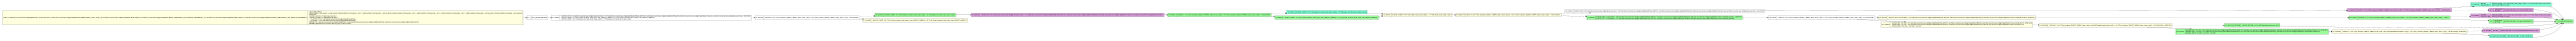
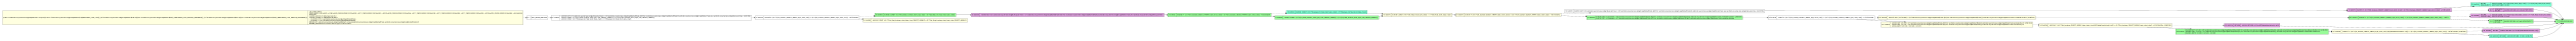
  digraph {
    fontname=Inter
    rankdir=LR
    node [fillcolor=palegreen fontname=Inter shape=record style=filled]
    edge [arrowhead=dot fontname=Inter]
    n1 [fillcolor=white label="{0\:\ ?|MTH_ENTER_METHOD\l}"]
    n2 [fillcolor=white label="{2\:\ 0x0000|0x0000: IGET  (r0 I:androidx.recyclerview.widget.RecyclerView) = (r6 I:androidx.recyclerview.widget.GapWorker$Task A[D('lhs' androidx.recyclerview.widget.GapWorker$Task)]) androidx.recyclerview.widget.GapWorker.Task.view androidx.recyclerview.widget.RecyclerView  (LINE:194)\l0x0002: CONST  (r1 I:??[int, float, boolean, short, byte, char, OBJECT, ARRAY]) = (0 ??[int, float, boolean, short, byte, char, OBJECT, ARRAY]) \l0x0003: CONST  (r2 I:??[boolean, int, float, short, byte, char]) = (1 ??[boolean, int, float, short, byte, char]) \l}"]
    n3 [fillcolor=white label="{3\:\ 0x0004|0x0004: IF  (r0 I:??[int, boolean, OBJECT, ARRAY, byte, short, char]) != (0 ??[int, boolean, OBJECT, ARRAY, byte, short, char])  \-\> B:5:0x0008 \l}"]
    n4 [label="{4\:\ 0x0006|0x0006: CONST  (r0 I:??[boolean, int, float, short, byte, char]) = (1 ??[boolean, int, float, short, byte, char]) \l}"]
    n5 [fillcolor=lightyellow label="{5\:\ 0x0008|0x0008: CONST  (r0 I:??[int, float, boolean, short, byte, char, OBJECT, ARRAY]) = (0 ??[int, float, boolean, short, byte, char, OBJECT, ARRAY]) \l}"]
    n6 [fillcolor=plum label="{6\:\ 0x0009|0x0009: IGET  (r3 I:androidx.recyclerview.widget.RecyclerView) = (r7 I:androidx.recyclerview.widget.GapWorker$Task A[D('rhs' androidx.recyclerview.widget.GapWorker$Task)]) androidx.recyclerview.widget.GapWorker.Task.view androidx.recyclerview.widget.RecyclerView \l}"]
    n7 [label="{7\:\ 0x000b|0x000b: IF  (r3 I:??[int, boolean, OBJECT, ARRAY, byte, short, char]) != (0 ??[int, boolean, OBJECT, ARRAY, byte, short, char])  \-\> B:9:0x000f \l}"]
    n8 [fillcolor=aquamarine label="{8\:\ 0x000d|0x000d: CONST  (r3 I:??[boolean, int, float, short, byte, char]) = (1 ??[boolean, int, float, short, byte, char]) \l}"]
    n9 [label="{9\:\ 0x000f|0x000f: CONST  (r3 I:??[int, float, boolean, short, byte, char, OBJECT, ARRAY]) = (0 ??[int, float, boolean, short, byte, char, OBJECT, ARRAY]) \l}"]
    n10 [fillcolor=lightyellow label="{10\:\ 0x0010|0x0010: CONST  (r4 I:??[int, float, short, byte, char]) = (\-1 ??[int, float, short, byte, char]) \l}"]
    n11 [fillcolor=lightyellow label="{11\:\ 0x0011|0x0011: IF  (r0 I:??[int, boolean, OBJECT, ARRAY, byte, short, char]) == (r3 I:??[int, boolean, OBJECT, ARRAY, byte, short, char])  \-\> B:17:0x001a \l}"]
    n12 [fillcolor=white label="{12\:\ 0x0013|0x0013: IGET  (r0 I:androidx.recyclerview.widget.RecyclerView) = (r6 I:androidx.recyclerview.widget.GapWorker$Task A[D('lhs' androidx.recyclerview.widget.GapWorker$Task)]) androidx.recyclerview.widget.GapWorker.Task.view androidx.recyclerview.widget.RecyclerView  (LINE:195)\l}"]
    n13 [label="{17\:\ 0x001a|0x001a: IGET  (r0 I:boolean) = (r6 I:androidx.recyclerview.widget.GapWorker$Task A[D('lhs' androidx.recyclerview.widget.GapWorker$Task)]) androidx.recyclerview.widget.GapWorker.Task.immediate boolean  (LINE:199)\l0x001c: IGET  (r3 I:boolean) = (r7 I:androidx.recyclerview.widget.GapWorker$Task A[D('rhs' androidx.recyclerview.widget.GapWorker$Task)]) androidx.recyclerview.widget.GapWorker.Task.immediate boolean \l}"]
    n14 [fillcolor=plum label="{13\:\ 0x0015|0x0015: IF  (r0 I:??[int, boolean, OBJECT, ARRAY, byte, short, char]) != (0 ??[int, boolean, OBJECT, ARRAY, byte, short, char])  \-\> B:15:0x0018 \l}"]
    n15 [fillcolor=white label="{18\:\ 0x001e|0x001e: IF  (r0 I:??[int, boolean, OBJECT, ARRAY, byte, short, char]) == (r3 I:??[int, boolean, OBJECT, ARRAY, byte, short, char])  \-\> B:23:0x0026 \l}"]
    n16 [fillcolor=aquamarine label="{15\:\ 0x0018|RETURN\lORIG_OBJECT\l|0x0018: CONST  (r2 I:??[int, float, short, byte, char]) = (\-1 ??[int, float, short, byte, char]) \l0x0019: RETURN  (r2 I:int) \l}"]
    n17 [fillcolor=plum label="{30\:\ ?|SYNTHETIC\lRETURN\l|0x0019: RETURN  (r2 I:int) A[SYNTHETIC]\l}"]
    n18 [label="{1\:\ ?|MTH_EXIT_BLOCK\l}"]
    n19 [fillcolor=lightyellow label="{19\:\ 0x0020|0x0020: IGET  (r0 I:boolean) = (r6 I:androidx.recyclerview.widget.GapWorker$Task A[D('lhs' androidx.recyclerview.widget.GapWorker$Task)]) androidx.recyclerview.widget.GapWorker.Task.immediate boolean  (LINE:200)\l}"]
    n20 [fillcolor=lightyellow label="{23\:\ 0x0026|0x0026: IGET  (r0 I:int) = (r7 I:androidx.recyclerview.widget.GapWorker$Task A[D('rhs' androidx.recyclerview.widget.GapWorker$Task)]) androidx.recyclerview.widget.GapWorker.Task.viewVelocity int  (LINE:204)\l0x0028: IGET  (r2 I:int) = (r6 I:androidx.recyclerview.widget.GapWorker$Task A[D('lhs' androidx.recyclerview.widget.GapWorker$Task)]) androidx.recyclerview.widget.GapWorker.Task.viewVelocity int \l0x002a: ARITH  (r0 I:int) = (r0 I:int) \- (r2 I:int) \l}"]
    n21 [label="{20\:\ 0x0022|0x0022: IF  (r0 I:??[int, boolean, OBJECT, ARRAY, byte, short, char]) == (0 ??[int, boolean, OBJECT, ARRAY, byte, short, char])  \-\> B:31:? \l}"]
    n22 [fillcolor=lightyellow label="{24\:\ 0x002b|0x002b: IF  (r0 I:??[int, boolean, OBJECT, ARRAY, byte, short, char] A[D('deltaViewVelocity' int)]) == (0 ??[int, boolean, OBJECT, ARRAY, byte, short, char])  \-\> B:26:0x002e  (LINE:205)\l}"]
    n23 [fillcolor=plum label="{21\:\ 0x0024|RETURN\lORIG_RETURN\l|0x0024: CONST  (r2 I:??[int, float, short, byte, char]) = (\-1 ??[int, float, short, byte, char]) \l0x0025: RETURN  (r2 I:int) \l}"]
    n24 [label="{31\:\ ?|SYNTHETIC\lRETURN\l|0x0025: RETURN  (r2 I:int) A[SYNTHETIC]\l}"]
-   n25 [label="{25\:\ 0x002d|RETURN\l|0x002d: RETURN  (r0 I:int A[D('deltaViewVelocity' int)]) \l}"]
+   n25 [fillcolor=plum label="{25\:\ 0x002d|RETURN\l|0x002d: RETURN  (r0 I:int A[D('deltaViewVelocity' int)]) \l}"]
    n26 [label="{26\:\ 0x002e|0x002e: IGET  (r2 I:int) = (r6 I:androidx.recyclerview.widget.GapWorker$Task A[D('lhs' androidx.recyclerview.widget.GapWorker$Task)]) androidx.recyclerview.widget.GapWorker.Task.distanceToItem int  (LINE:208)\l0x0030: IGET  (r3 I:int) = (r7 I:androidx.recyclerview.widget.GapWorker$Task A[D('rhs' androidx.recyclerview.widget.GapWorker$Task)]) androidx.recyclerview.widget.GapWorker.Task.distanceToItem int \l0x0032: ARITH  (r2 I:int) = (r2 I:int) \- (r3 I:int) \l}"]
    n27 [fillcolor=lightyellow label="{27\:\ 0x0033|0x0033: IF  (r2 I:??[int, boolean, OBJECT, ARRAY, byte, short, char] A[D('deltaDistanceToItem' int)]) == (0 ??[int, boolean, OBJECT, ARRAY, byte, short, char])  \-\> B:29:0x0036  (LINE:209)\l}"]
    n28 [fillcolor=plum label="{28\:\ 0x0035|RETURN\l|0x0035: RETURN  (r2 I:int A[D('deltaDistanceToItem' int)]) \l}"]
    n29 [fillcolor=aquamarine label="{29\:\ 0x0036|RETURN\l|0x0036: RETURN  (r1 I:int)  (LINE:211)\l}"]
    n30 [fillcolor=lightyellow label="{public int androidx.recyclerview.widget.GapWorker.1.compare((r5 'this' I:androidx.recyclerview.widget.GapWorker$1 A[IMMUTABLE_TYPE, THIS]), (r6 I:androidx.recyclerview.widget.GapWorker$Task A[D('lhs' androidx.recyclerview.widget.GapWorker$Task), IMMUTABLE_TYPE, METHOD_ARGUMENT]), (r7 I:androidx.recyclerview.widget.GapWorker$Task A[D('rhs' androidx.recyclerview.widget.GapWorker$Task), IMMUTABLE_TYPE, METHOD_ARGUMENT]))  | USE_LINES_HINTS\lCROSS_EDGE: B:13:0x0015 \-\> B:16:0x0019, CROSS_EDGE: B:22:0x0025 \-\> B:1:?, CROSS_EDGE: B:20:0x0022 \-\> B:22:0x0025, CROSS_EDGE: B:25:0x002d \-\> B:1:?, CROSS_EDGE: B:28:0x0035 \-\> B:1:?, CROSS_EDGE: B:29:0x0036 \-\> B:1:?, CROSS_EDGE: B:9:0x000f \-\> B:10:0x0010, CROSS_EDGE: B:5:0x0008 \-\> B:6:0x0009\lDebug Info:\l  0x002b\-0x0036: r0 'deltaViewVelocity' I\l  0x0033\-0x0036: r2 'deltaDistanceToItem' I\l  \-1 \-0x0036: r6 'lhs' Landroidx\/recyclerview\/widget\/GapWorker$Task;\l  \-1 \-0x0036: r7 'rhs' Landroidx\/recyclerview\/widget\/GapWorker$Task;\lBRIDGED_BY: androidx.recyclerview.widget.GapWorker.1.compare(androidx.recyclerview.widget.GapWorker$Task, androidx.recyclerview.widget.GapWorker$Task):int\lRENAME_REASON:avoid collision after fix types in other method\l}"]
    n1 -> n2
    n2 -> n3 [arrowhead=normal]
    n3 -> n4 [arrowhead=box style=dashed]
    n3 -> n5
    n4 -> n6 [arrowhead=normal]
    n6 -> n7
    n7 -> n8 [arrowhead=box style=dashed]
    n7 -> n9 [arrowhead=normal]
    n8 -> n10
    n9 -> n10 [arrowhead=box]
    n10 -> n11
    n11 -> n12 [arrowhead=normal style=dashed]
    n11 -> n13 [arrowhead=box]
    n12 -> n14 [arrowhead=box]
    n13 -> n15 [arrowhead=normal]
    n14 -> n16 [arrowhead=box]
    n14 -> n17 [arrowhead=box style=dashed]
    n15 -> n19 [style=dashed]
    n15 -> n20 [arrowhead=normal]
    n16 -> n18 [arrowhead=normal]
    n17 -> n18 [arrowhead=box]
    n19 -> n21 [arrowhead=box]
    n20 -> n22
    n21 -> n23 [style=dashed]
    n21 -> n24
    n22 -> n25 [arrowhead=normal style=dashed]
    n22 -> n26 [arrowhead=normal]
    n23 -> n18
    n24 -> n18
    n25 -> n18 [arrowhead=normal]
    n26 -> n27 [arrowhead=box]
    n27 -> n28 [style=dashed]
    n27 -> n29 [arrowhead=normal]
    n28 -> n18
    n29 -> n18 [arrowhead=box]
    n30 -> n1
  }
